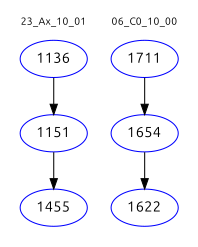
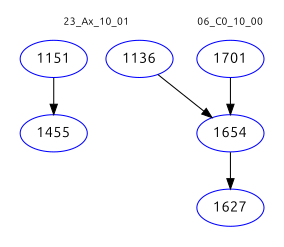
  digraph {
    fontname=Ubuntu
    node [color=blue fontname=Ubuntu]
    edge [color=black fontname=Ubuntu]
    n1 [label=1136]
    n2 [label=1151]
    n3 [label=1455]
-   n4 [label=1711]
+   n4 [label=1701]
    n5 [label=1654]
-   n6 [label=1622]
+   n6 [label=1627]
    subgraph cluster_1 {
      color=white
      fontsize=10
      label="23_Ax_10_01"
      n1
      n2
      n3
    }
    subgraph cluster_2 {
      color=white
      fontsize=10
      label="06_C0_10_00"
      n4
      n5
      n6
    }
-   n1 -> n2
+   n1 -> n5
    n2 -> n3
    n4 -> n5
    n5 -> n6
  }
